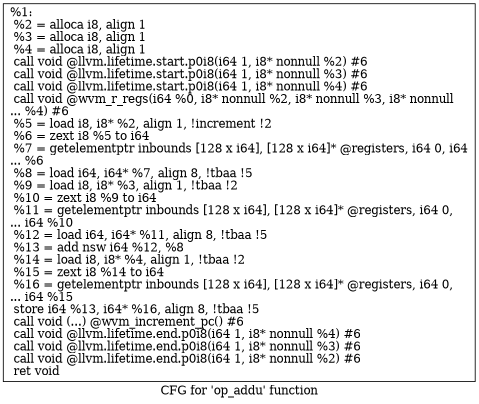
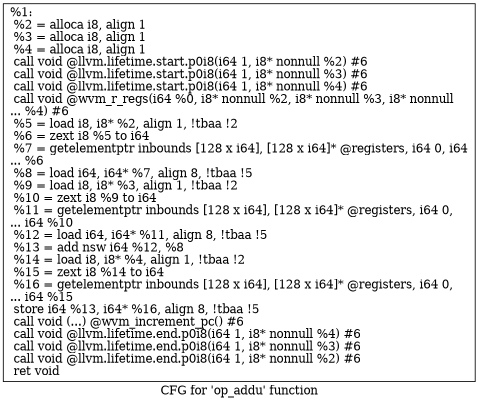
  digraph {
    label="CFG for 'op_addu' function"
    rankdir=LR
-   n1 [label="{%1:\l  %2 = alloca i8, align 1\l  %3 = alloca i8, align 1\l  %4 = alloca i8, align 1\l  call void @llvm.lifetime.start.p0i8(i64 1, i8* nonnull %2) #6\l  call void @llvm.lifetime.start.p0i8(i64 1, i8* nonnull %3) #6\l  call void @llvm.lifetime.start.p0i8(i64 1, i8* nonnull %4) #6\l  call void @wvm_r_regs(i64 %0, i8* nonnull %2, i8* nonnull %3, i8* nonnull\l... %4) #6\l  %5 = load i8, i8* %2, align 1, !increment !2\l  %6 = zext i8 %5 to i64\l  %7 = getelementptr inbounds [128 x i64], [128 x i64]* @registers, i64 0, i64\l... %6\l  %8 = load i64, i64* %7, align 8, !tbaa !5\l  %9 = load i8, i8* %3, align 1, !tbaa !2\l  %10 = zext i8 %9 to i64\l  %11 = getelementptr inbounds [128 x i64], [128 x i64]* @registers, i64 0,\l... i64 %10\l  %12 = load i64, i64* %11, align 8, !tbaa !5\l  %13 = add nsw i64 %12, %8\l  %14 = load i8, i8* %4, align 1, !tbaa !2\l  %15 = zext i8 %14 to i64\l  %16 = getelementptr inbounds [128 x i64], [128 x i64]* @registers, i64 0,\l... i64 %15\l  store i64 %13, i64* %16, align 8, !tbaa !5\l  call void (...) @wvm_increment_pc() #6\l  call void @llvm.lifetime.end.p0i8(i64 1, i8* nonnull %4) #6\l  call void @llvm.lifetime.end.p0i8(i64 1, i8* nonnull %3) #6\l  call void @llvm.lifetime.end.p0i8(i64 1, i8* nonnull %2) #6\l  ret void\l}" shape=record]
+   n1 [label="{%1:\l  %2 = alloca i8, align 1\l  %3 = alloca i8, align 1\l  %4 = alloca i8, align 1\l  call void @llvm.lifetime.start.p0i8(i64 1, i8* nonnull %2) #6\l  call void @llvm.lifetime.start.p0i8(i64 1, i8* nonnull %3) #6\l  call void @llvm.lifetime.start.p0i8(i64 1, i8* nonnull %4) #6\l  call void @wvm_r_regs(i64 %0, i8* nonnull %2, i8* nonnull %3, i8* nonnull\l... %4) #6\l  %5 = load i8, i8* %2, align 1, !tbaa !2\l  %6 = zext i8 %5 to i64\l  %7 = getelementptr inbounds [128 x i64], [128 x i64]* @registers, i64 0, i64\l... %6\l  %8 = load i64, i64* %7, align 8, !tbaa !5\l  %9 = load i8, i8* %3, align 1, !tbaa !2\l  %10 = zext i8 %9 to i64\l  %11 = getelementptr inbounds [128 x i64], [128 x i64]* @registers, i64 0,\l... i64 %10\l  %12 = load i64, i64* %11, align 8, !tbaa !5\l  %13 = add nsw i64 %12, %8\l  %14 = load i8, i8* %4, align 1, !tbaa !2\l  %15 = zext i8 %14 to i64\l  %16 = getelementptr inbounds [128 x i64], [128 x i64]* @registers, i64 0,\l... i64 %15\l  store i64 %13, i64* %16, align 8, !tbaa !5\l  call void (...) @wvm_increment_pc() #6\l  call void @llvm.lifetime.end.p0i8(i64 1, i8* nonnull %4) #6\l  call void @llvm.lifetime.end.p0i8(i64 1, i8* nonnull %3) #6\l  call void @llvm.lifetime.end.p0i8(i64 1, i8* nonnull %2) #6\l  ret void\l}" shape=record]
  }
